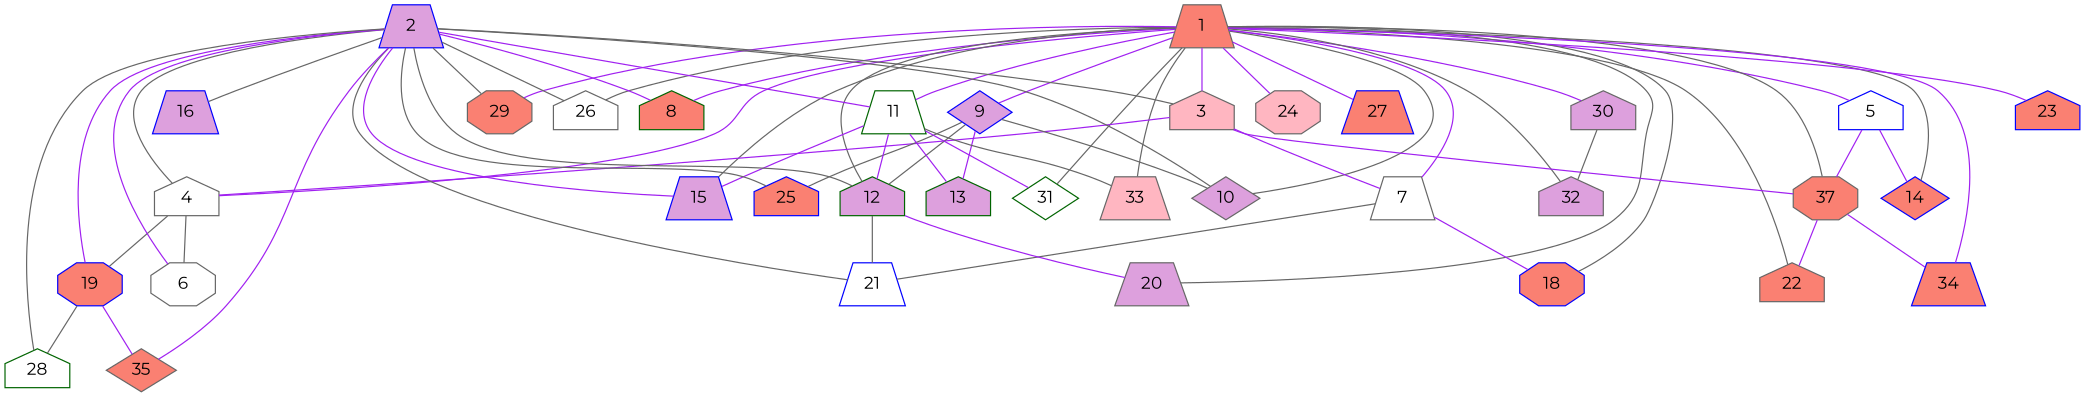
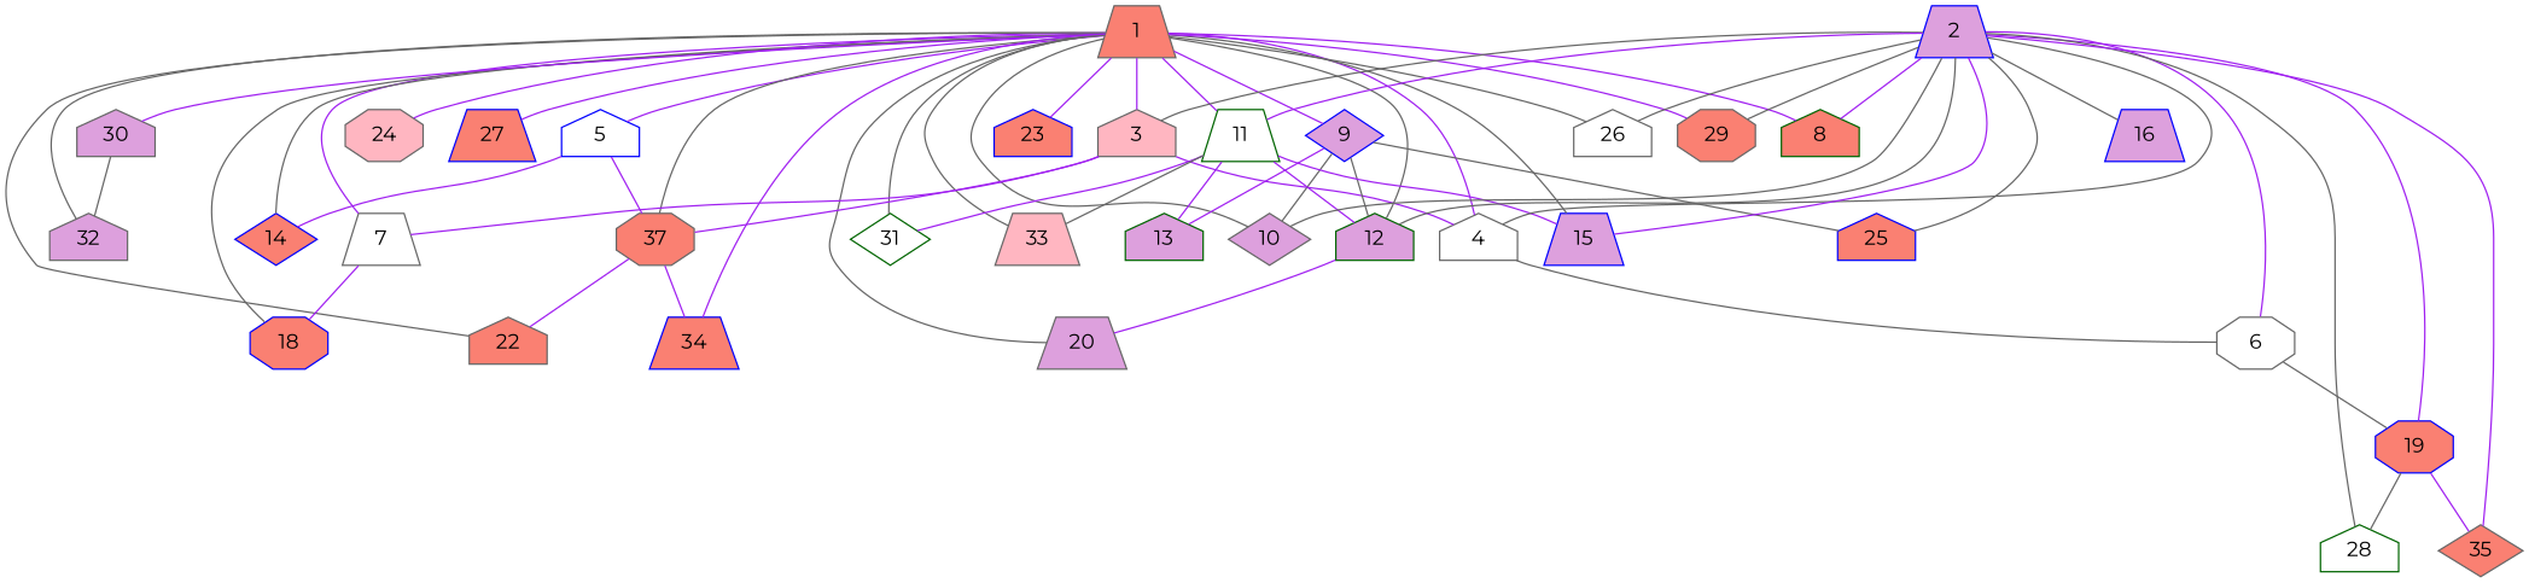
  graph {
    fontname=Montserrat
    node [color=gray40 fillcolor=salmon fontname=Montserrat shape=house style=filled]
    edge [color=purple fontname=Montserrat weight=1.0]
    1 [shape=trapezium]
    3 [fillcolor=lightpink]
    4 [fillcolor=white]
    5 [color=blue fillcolor=white]
    7 [fillcolor=white shape=trapezium]
    8 [color=darkgreen]
    9 [color=blue fillcolor=plum shape=diamond]
    10 [fillcolor=plum shape=diamond]
    11 [color=darkgreen fillcolor=white shape=trapezium]
    12 [color=darkgreen fillcolor=plum]
    14 [color=blue shape=diamond]
    15 [color=blue fillcolor=plum shape=trapezium]
    n13 [label=37 shape=octagon]
    18 [color=blue shape=octagon]
    20 [fillcolor=plum shape=trapezium]
    22
    23 [color=blue]
    24 [fillcolor=lightpink shape=octagon]
    26 [fillcolor=white]
    27 [color=blue shape=trapezium]
    29 [shape=octagon]
    30 [fillcolor=plum]
    31 [color=darkgreen fillcolor=white shape=diamond]
    32 [fillcolor=plum]
    33 [fillcolor=lightpink shape=trapezium]
    34 [color=blue shape=trapezium]
    2 [color=blue fillcolor=plum shape=trapezium]
    6 [fillcolor=white shape=octagon]
    16 [color=blue fillcolor=plum shape=trapezium]
    19 [color=blue shape=octagon]
-   21 [color=blue fillcolor=white shape=trapezium]
    25 [color=blue]
    28 [color=darkgreen fillcolor=white]
    35 [shape=diamond]
    13 [color=darkgreen fillcolor=plum]
    1 -- 3 [weight=10.0]
    1 -- 4 [weight=6.0]
    1 -- 5 [weight=3.0]
    1 -- 7
    1 -- 8
    1 -- 9 [weight=3.0]
    1 -- 10 [color=gray40]
    1 -- 11 [weight=3.0]
    1 -- 12 [color=gray40 weight=2.0]
    1 -- 14 [color=gray40 weight=4.0]
    1 -- 15 [color=gray40 weight=2.0]
    1 -- n13 [color=gray40 weight=3.0]
    1 -- 18 [color=gray40]
    1 -- 20 [color=gray40]
    1 -- 22 [color=gray40]
    1 -- 23 [weight=2.0]
    1 -- 24 [weight=2.0]
    1 -- 26 [color=gray40]
    1 -- 27
    1 -- 29
    1 -- 30 [weight=2.0]
    1 -- 31 [color=gray40]
    1 -- 32 [color=gray40]
    1 -- 33 [color=gray40]
    1 -- 34
    3 -- 4 [weight=3.0]
    3 -- 7
    3 -- n13 [weight=5.0]
    4 -- 6 [color=gray40]
    5 -- 14
    5 -- n13
    7 -- 18
-   7 -- 21 [color=gray40]
    9 -- 10 [color=gray40]
    9 -- 12 [color=gray40]
    9 -- 25 [color=gray40]
    9 -- 13
    11 -- 12
    11 -- 15
    11 -- 31
    11 -- 33 [color=gray40]
    11 -- 13
    12 -- 20
-   12 -- 21 [color=gray40 weight=2.0]
    n13 -- 22
    n13 -- 34
    30 -- 32 [color=gray40]
    2 -- 3 [color=gray40 weight=4.0]
    2 -- 4 [color=gray40 weight=2.0]
    2 -- 8
    2 -- 10 [color=gray40]
    2 -- 11
    2 -- 12 [color=gray40]
    2 -- 15
    2 -- 26 [color=gray40]
    2 -- 29 [color=gray40]
    2 -- 6
    2 -- 16 [color=gray40]
    2 -- 19
-   2 -- 21 [color=gray40]
    2 -- 25 [color=gray40]
    2 -- 28 [color=gray40]
    2 -- 35
-   4 -- 19 [color=gray40]
+   6 -- 19 [color=gray40]
    19 -- 28 [color=gray40]
    19 -- 35
  }
